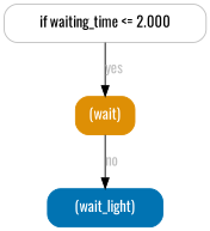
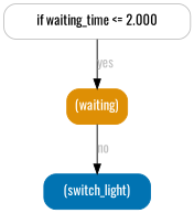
  digraph {
    fontname=Oswald
    node [fontname=Oswald shape=box style="filled, rounded" fontcolor=white]
    edge [fontcolor=gray fontname=Oswald]
    n1 [color=gray fillcolor=white height=0.5 label="if waiting_time <= 2.000" width=2.6528 fontcolor=""]
-   n2 [color="#de8f05" fillcolor="#de8f05" height=0.5 label="(wait)" width=0.77778]
-   n3 [color="#0173b2" fillcolor="#0173b2" height=0.5 label="(wait_light)" width=1.5139]
+   n2 [color="#de8f05" fillcolor="#de8f05" height=0.5 label="(waiting)" width=0.77778]
+   n3 [color="#0173b2" fillcolor="#0173b2" height=0.5 label="(switch_light)" width=1.5139]
    n1 -> n2 [label=yes]
    n2 -> n3 [label=no]
  }
